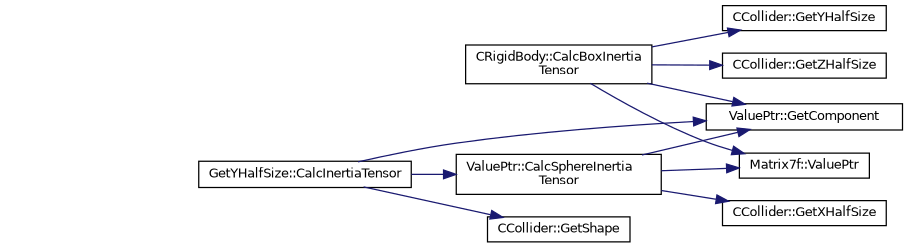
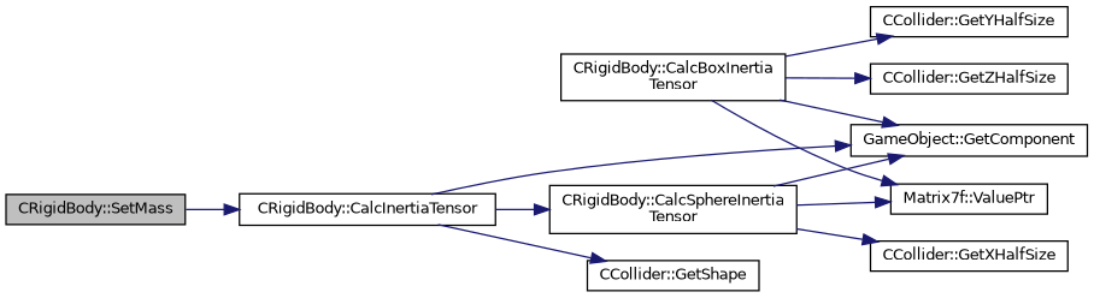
  digraph {
    rankdir=LR
    node [color=black fillcolor=white fontname=Helvetica fontsize=10 shape=record style=filled]
    edge [color=midnightblue fontname=Helvetica fontsize=10 labelfontname=Helvetica labelfontsize=10 style=solid]
-   n2 [height=0.2 label="GetYHalfSize::CalcInertiaTensor" width=0.4]
-   n3 [height=0.2 label="ValuePtr::GetComponent" width=0.4]
+   n1 [fillcolor=grey75 fontcolor=black height=0.2 label="CRigidBody::SetMass" width=0.4]
+   n2 [height=0.2 label="CRigidBody::CalcInertiaTensor" width=0.4]
+   n3 [height=0.2 label="GameObject::GetComponent" width=0.4]
    n4 [height=0.2 label="CCollider::GetShape" width=0.4]
-   n5 [height=0.2 label="ValuePtr::CalcSphereInertia\lTensor" width=0.4]
+   n5 [height=0.2 label="CRigidBody::CalcSphereInertia\lTensor" width=0.4]
    n6 [height=0.2 label="CRigidBody::CalcBoxInertia\lTensor" width=0.4]
    n7 [height=0.2 label="Matrix7f::ValuePtr" width=0.4]
    n8 [height=0.2 label="CCollider::GetYHalfSize" width=0.4]
    n9 [height=0.2 label="CCollider::GetZHalfSize" width=0.4]
    n10 [height=0.2 label="CCollider::GetXHalfSize" width=0.4]
+   n1 -> n2
    n2 -> n3
    n2 -> n4
    n2 -> n5
    n5 -> n3
    n5 -> n7
    n5 -> n10
    n6 -> n3
    n6 -> n7
    n6 -> n8
    n6 -> n9
  }
